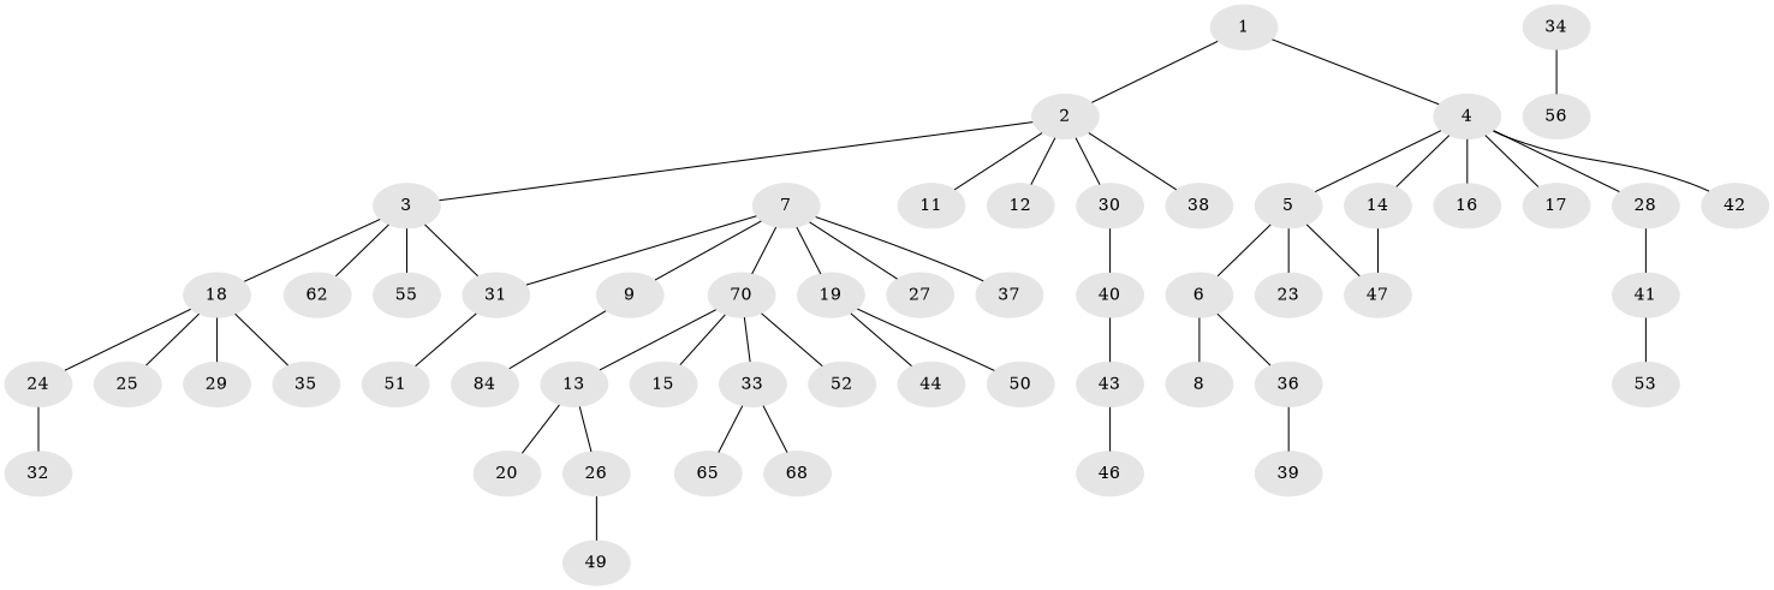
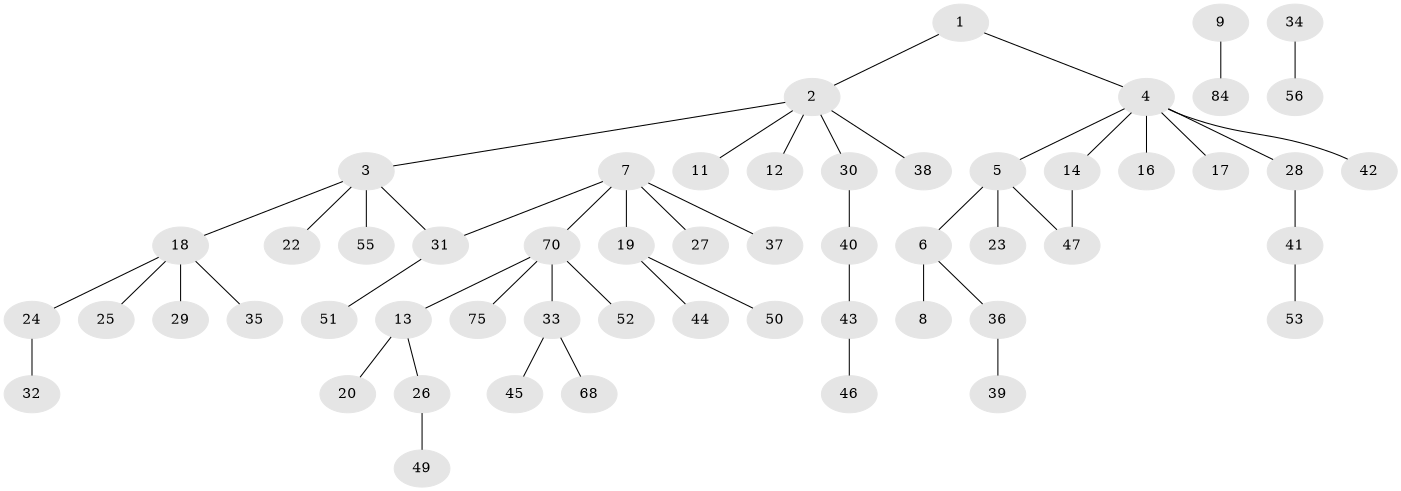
  graph {
    node [color=gray90 style=filled]
    1
    2
    4
    3
    11
    12
    30
    38
    5
    14
    16
    17
    28
    42
    18
-   22 [label=62]
+   22
    55
    31
    40
    7
    9
    n22 [label=70]
    19
    27
    37
    24
    25
    29
    35
    6
    23
    47
    41
    8
    36
    39
    n37 [label=84]
    13
-   15
+   15 [label=75]
    33
    52
    44
    50
    51
    20
    26
-   45 [label=65]
+   45
    n48 [label=68]
    49
    34
    56
    32
    53
    43
    46
    1 -- 2
    1 -- 4
    2 -- 3
    2 -- 11
    2 -- 12
    2 -- 30
    2 -- 38
    4 -- 5
    4 -- 14
    4 -- 16
    4 -- 17
    4 -- 28
    4 -- 42
    3 -- 18
    3 -- 22
    3 -- 55
    3 -- 31
    30 -- 40
    5 -- 6
    5 -- 23
    5 -- 47
    14 -- 47
    28 -- 41
    18 -- 24
    18 -- 25
    18 -- 29
    18 -- 35
    31 -- 51
    40 -- 43
    7 -- 31
-   7 -- 9
    7 -- n22
    7 -- 19
    7 -- 27
    7 -- 37
    9 -- n37
    n22 -- 13
    n22 -- 15
    n22 -- 33
    n22 -- 52
    19 -- 44
    19 -- 50
    24 -- 32
    6 -- 8
    6 -- 36
    41 -- 53
    36 -- 39
    13 -- 20
    13 -- 26
    33 -- 45
    33 -- n48
    26 -- 49
    34 -- 56
    43 -- 46
  }
